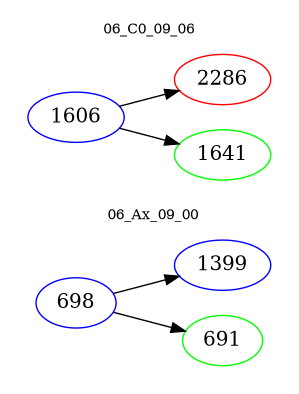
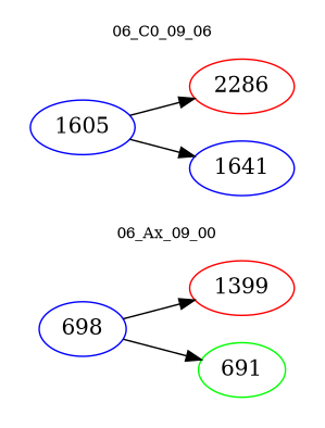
  digraph {
    rankdir=LR
    node [color=blue]
    edge [color=black]
    n1 [label=698]
    n2 [color=green label=691]
-   n3 [label=1399]
-   n4 [label=1606]
-   n5 [color=green label=1641]
+   n3 [color=red label=1399]
+   n4 [label=1605]
+   n5 [label=1641]
    n6 [color=red label=2286]
    subgraph cluster_1 {
      color=white
      fontsize=10
      label="06_Ax_09_00"
      n1
      n2
      n3
    }
    subgraph cluster_2 {
      color=white
      fontsize=10
      label="06_C0_09_06"
      n4
      n5
      n6
    }
    n1 -> n2
    n1 -> n3
    n4 -> n5
    n4 -> n6
  }
